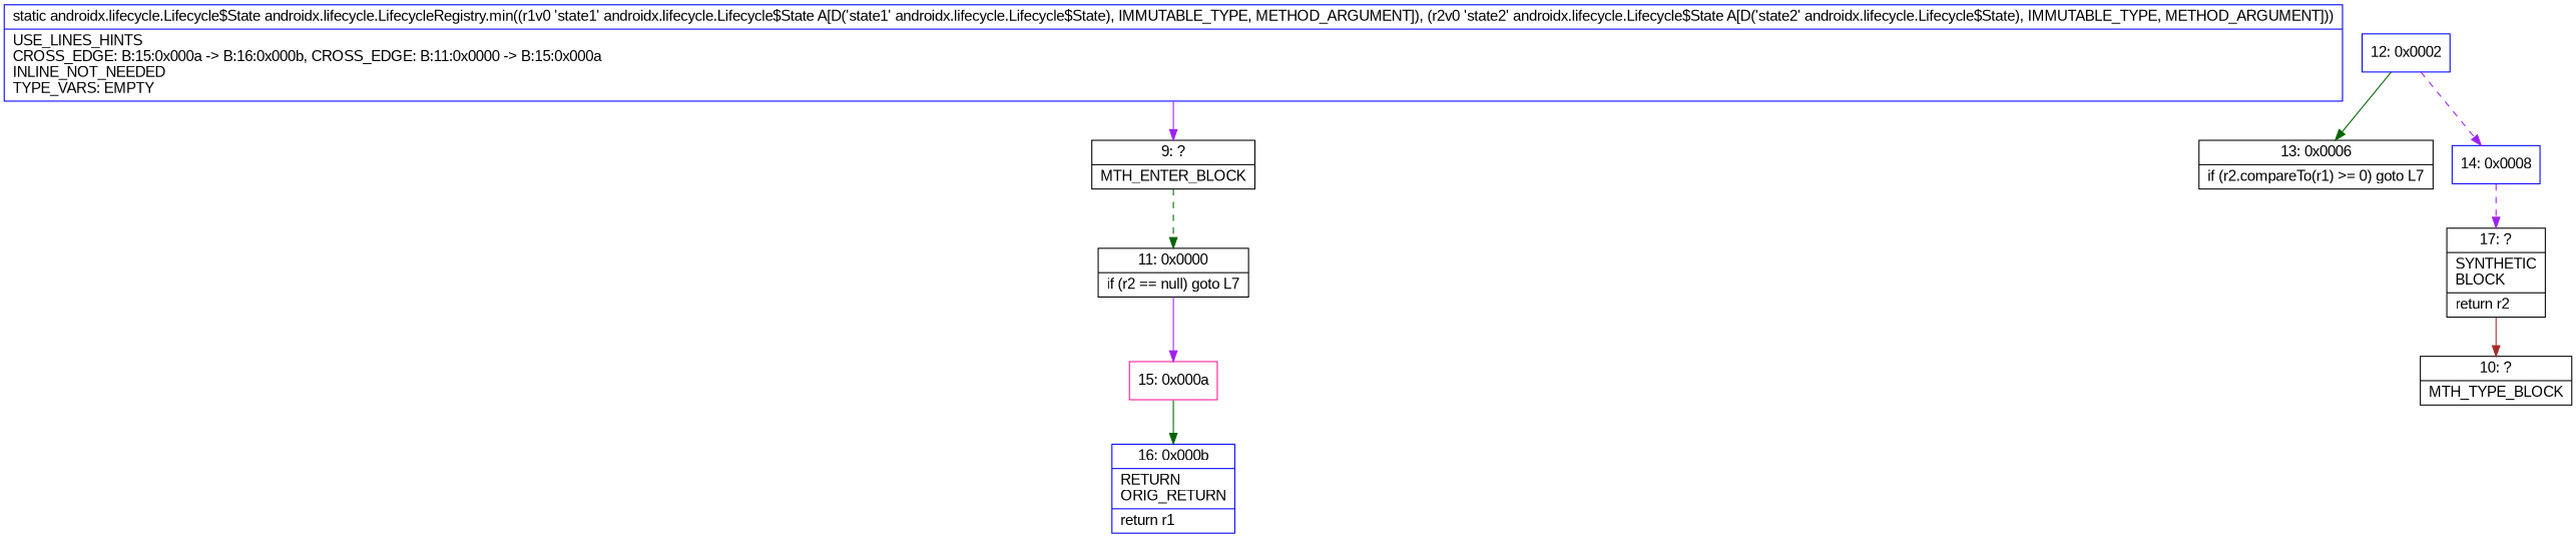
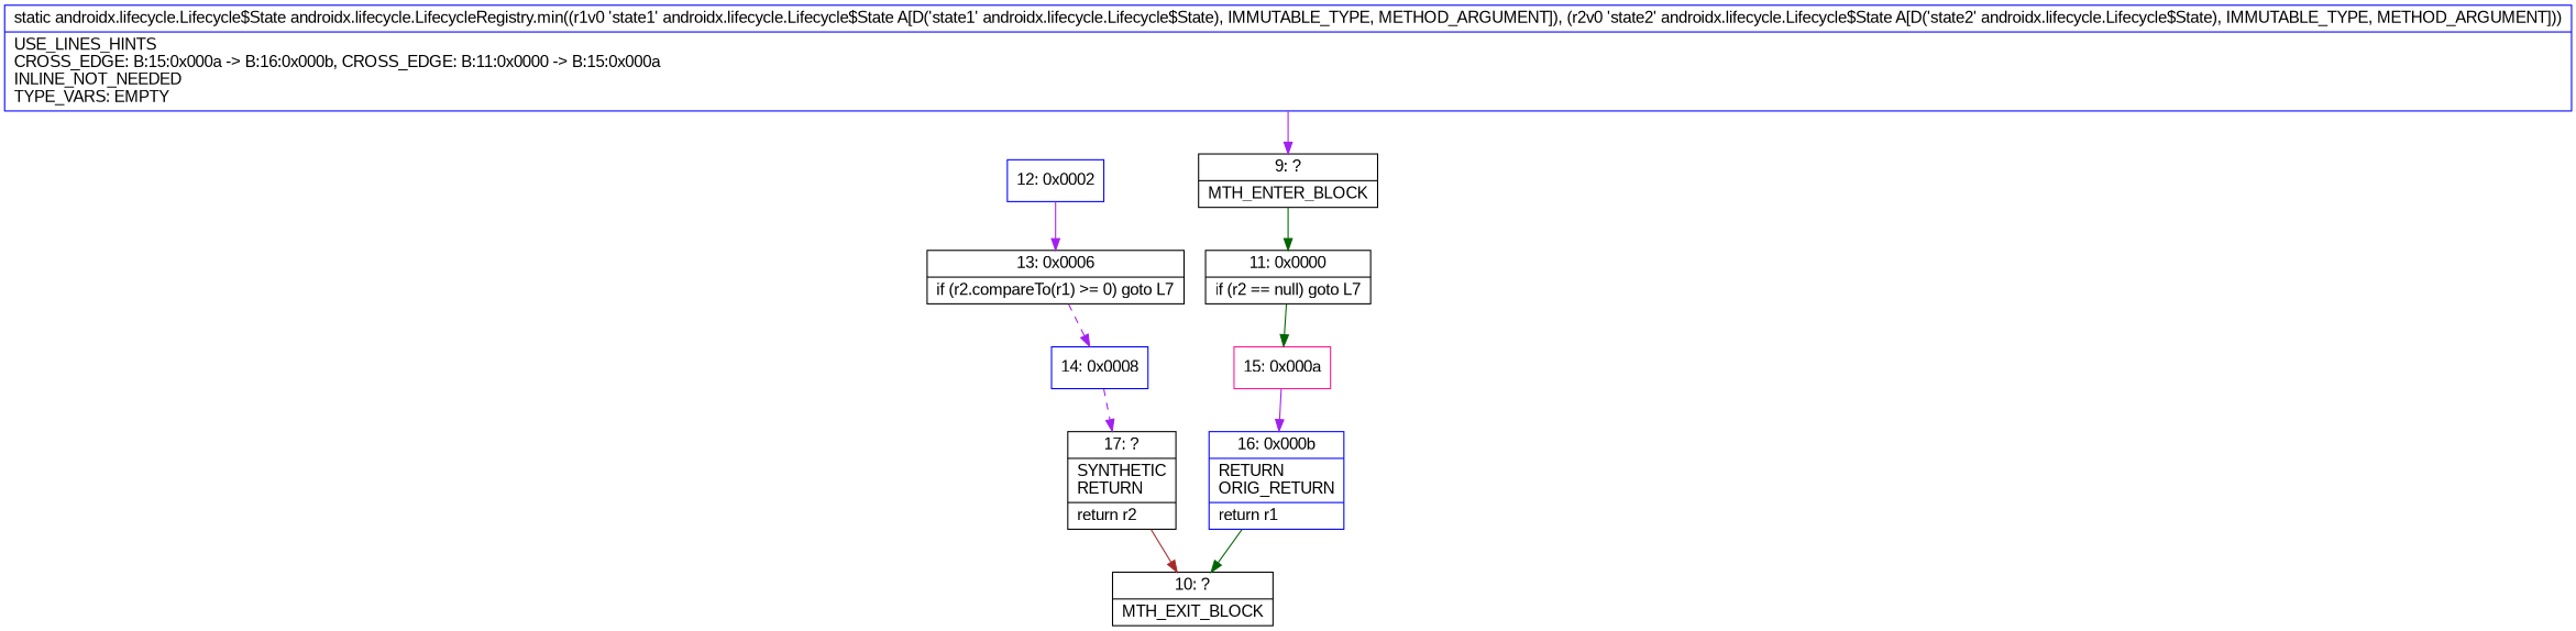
  digraph {
    fontname="Liberation Sans"
    node [color=black fontname="Liberation Sans" shape=record]
    edge [color=purple fontname="Liberation Sans"]
    n1 [label="{9\:\ ?|MTH_ENTER_BLOCK\l}"]
    n2 [label="{11\:\ 0x0000|if (r2 == null) goto L7\l}"]
    n3 [color=deeppink label="{15\:\ 0x000a}"]
    n4 [color=blue label="{12\:\ 0x0002}"]
    n5 [label="{13\:\ 0x0006|if (r2.compareTo(r1) \>= 0) goto L7\l}"]
    n6 [color=blue label="{16\:\ 0x000b|RETURN\lORIG_RETURN\l|return r1\l}"]
    n7 [color=blue label="{14\:\ 0x0008}"]
-   n8 [label="{17\:\ ?|SYNTHETIC\lBLOCK\l|return r2\l}"]
-   n9 [label="{10\:\ ?|MTH_TYPE_BLOCK\l}"]
+   n8 [label="{17\:\ ?|SYNTHETIC\lRETURN\l|return r2\l}"]
+   n9 [label="{10\:\ ?|MTH_EXIT_BLOCK\l}"]
    n10 [color=blue label="{static androidx.lifecycle.Lifecycle$State androidx.lifecycle.LifecycleRegistry.min((r1v0 'state1' androidx.lifecycle.Lifecycle$State A[D('state1' androidx.lifecycle.Lifecycle$State), IMMUTABLE_TYPE, METHOD_ARGUMENT]), (r2v0 'state2' androidx.lifecycle.Lifecycle$State A[D('state2' androidx.lifecycle.Lifecycle$State), IMMUTABLE_TYPE, METHOD_ARGUMENT]))  | USE_LINES_HINTS\lCROSS_EDGE: B:15:0x000a \-\> B:16:0x000b, CROSS_EDGE: B:11:0x0000 \-\> B:15:0x000a\lINLINE_NOT_NEEDED\lTYPE_VARS: EMPTY\l}"]
-   n1 -> n2 [color=darkgreen style=dashed]
-   n2 -> n3
-   n3 -> n6 [color=darkgreen]
-   n4 -> n5 [color=darkgreen]
-   n4 -> n7 [style=dashed]
+   n1 -> n2 [color=darkgreen]
+   n2 -> n3 [color=darkgreen]
+   n3 -> n6
+   n4 -> n5
+   n5 -> n7 [style=dashed]
+   n6 -> n9 [color=darkgreen]
    n7 -> n8 [style=dashed]
    n8 -> n9 [color=brown]
    n10 -> n1
  }
